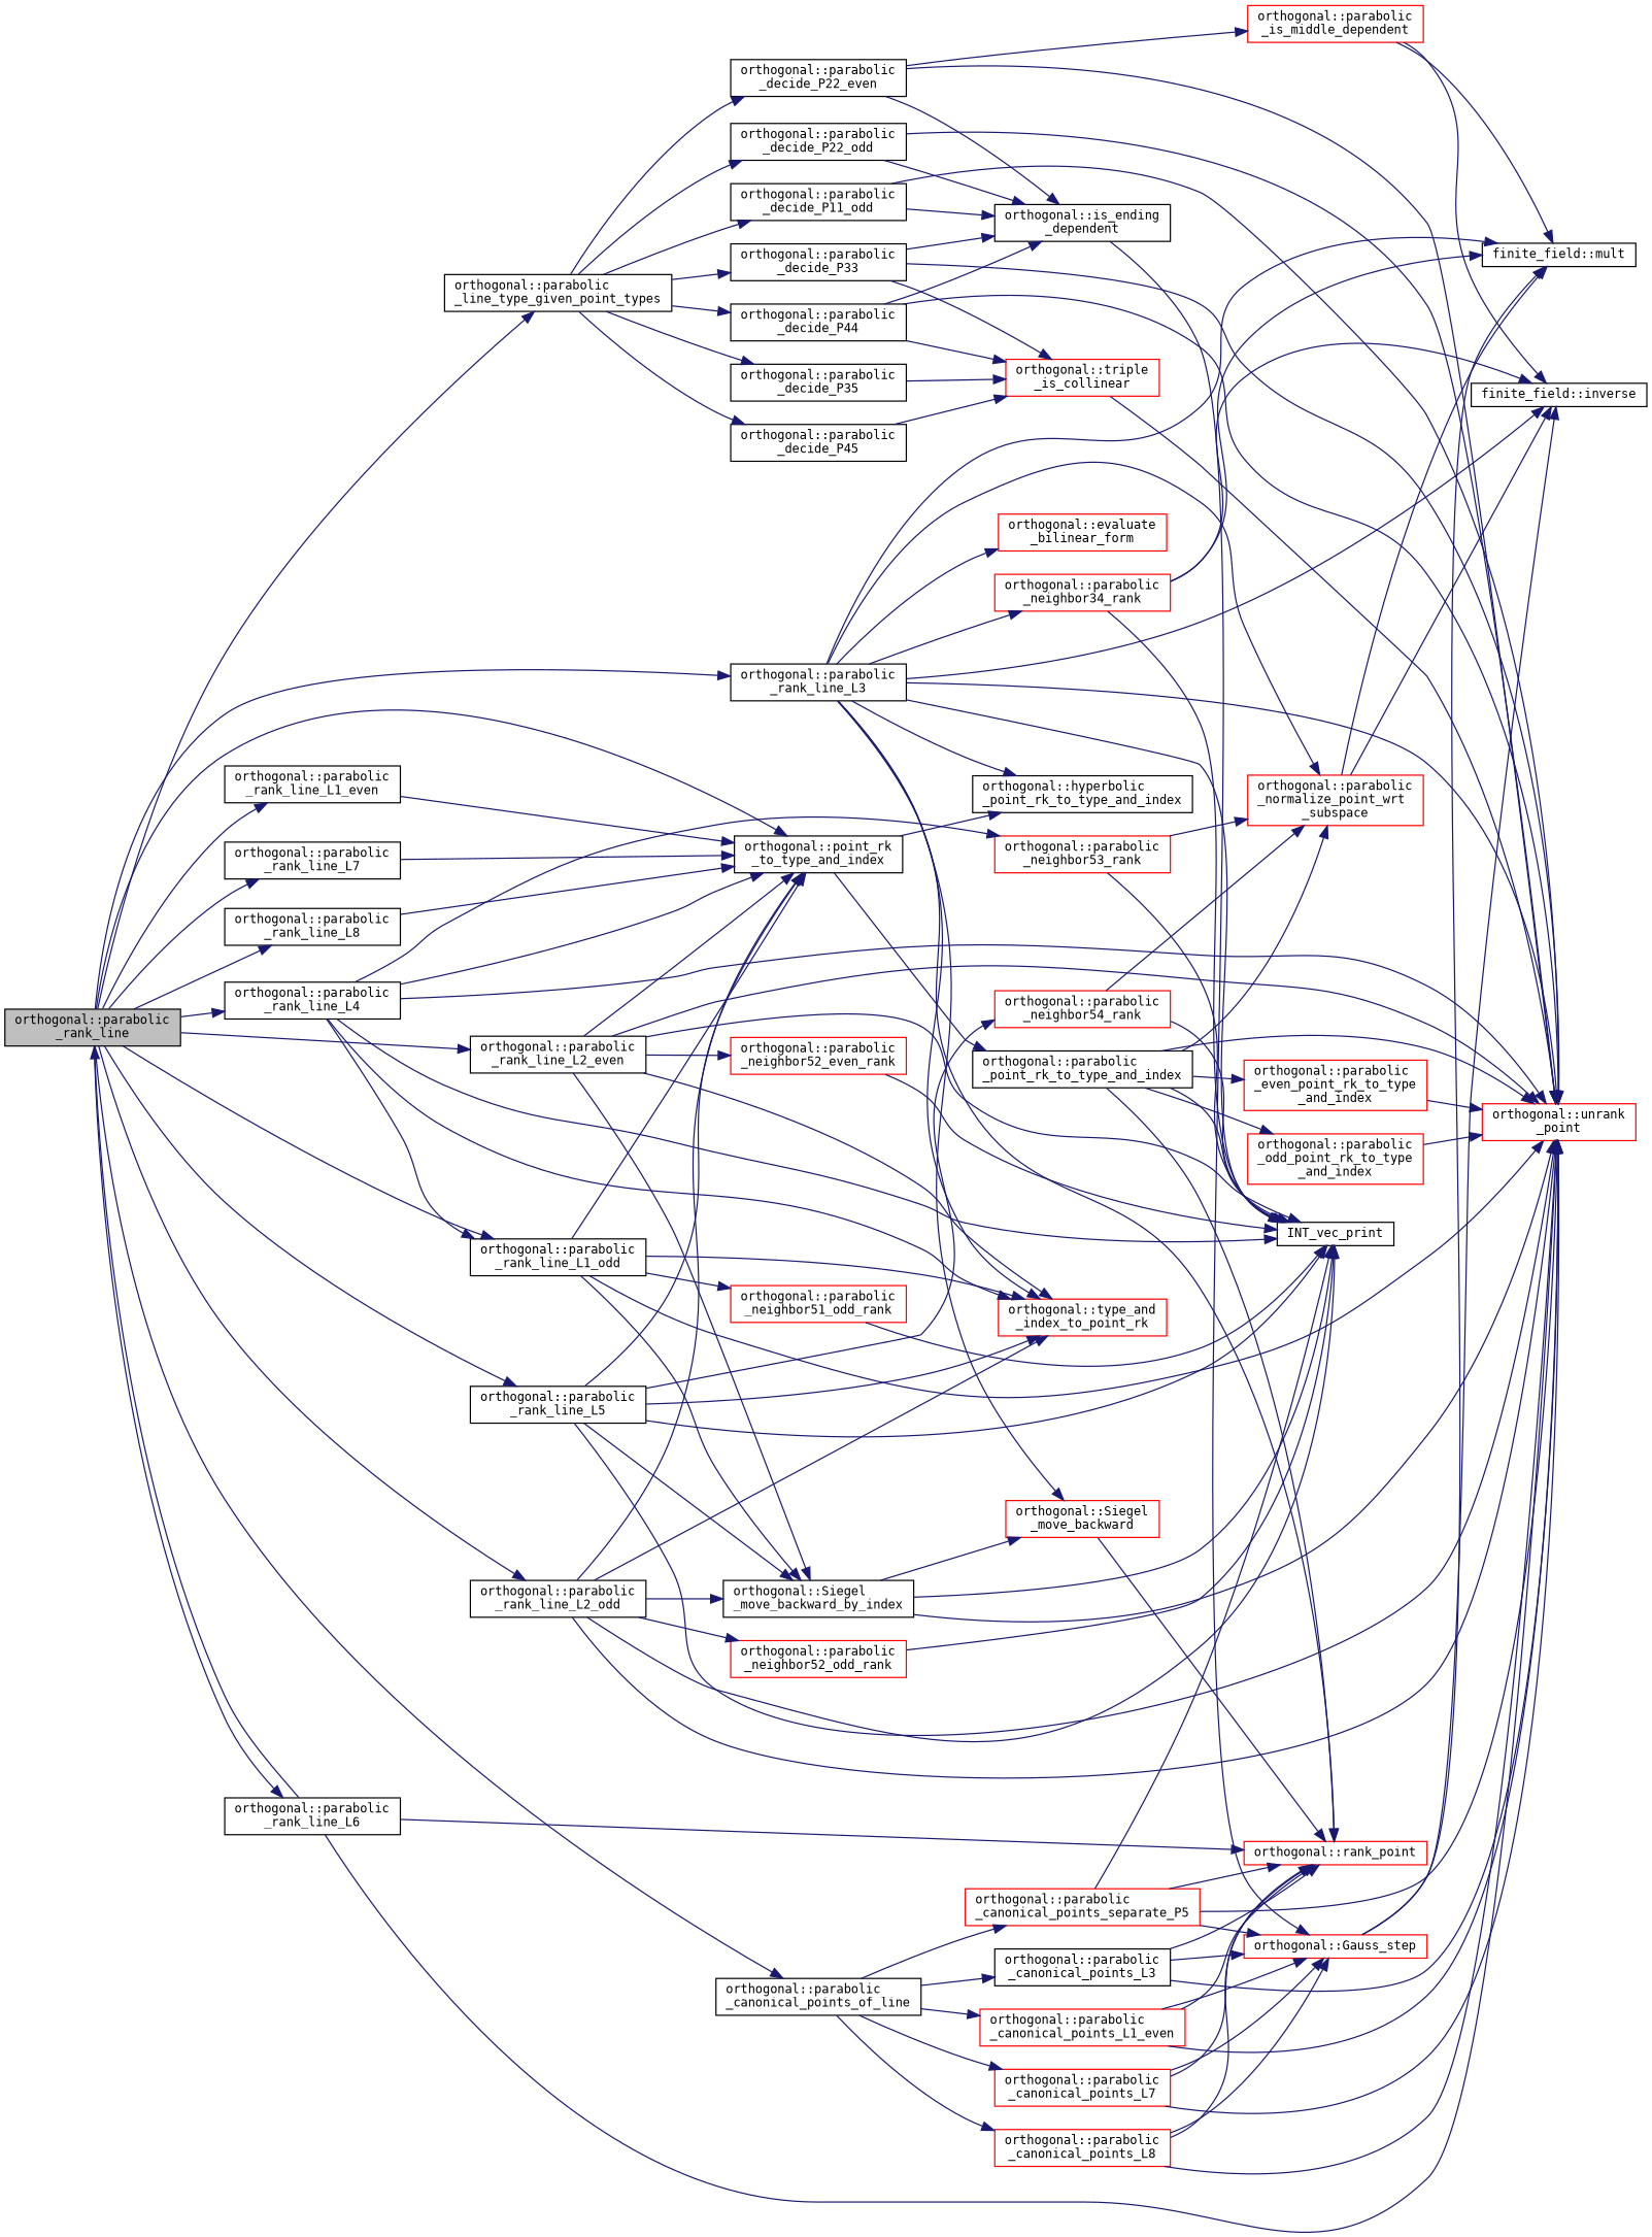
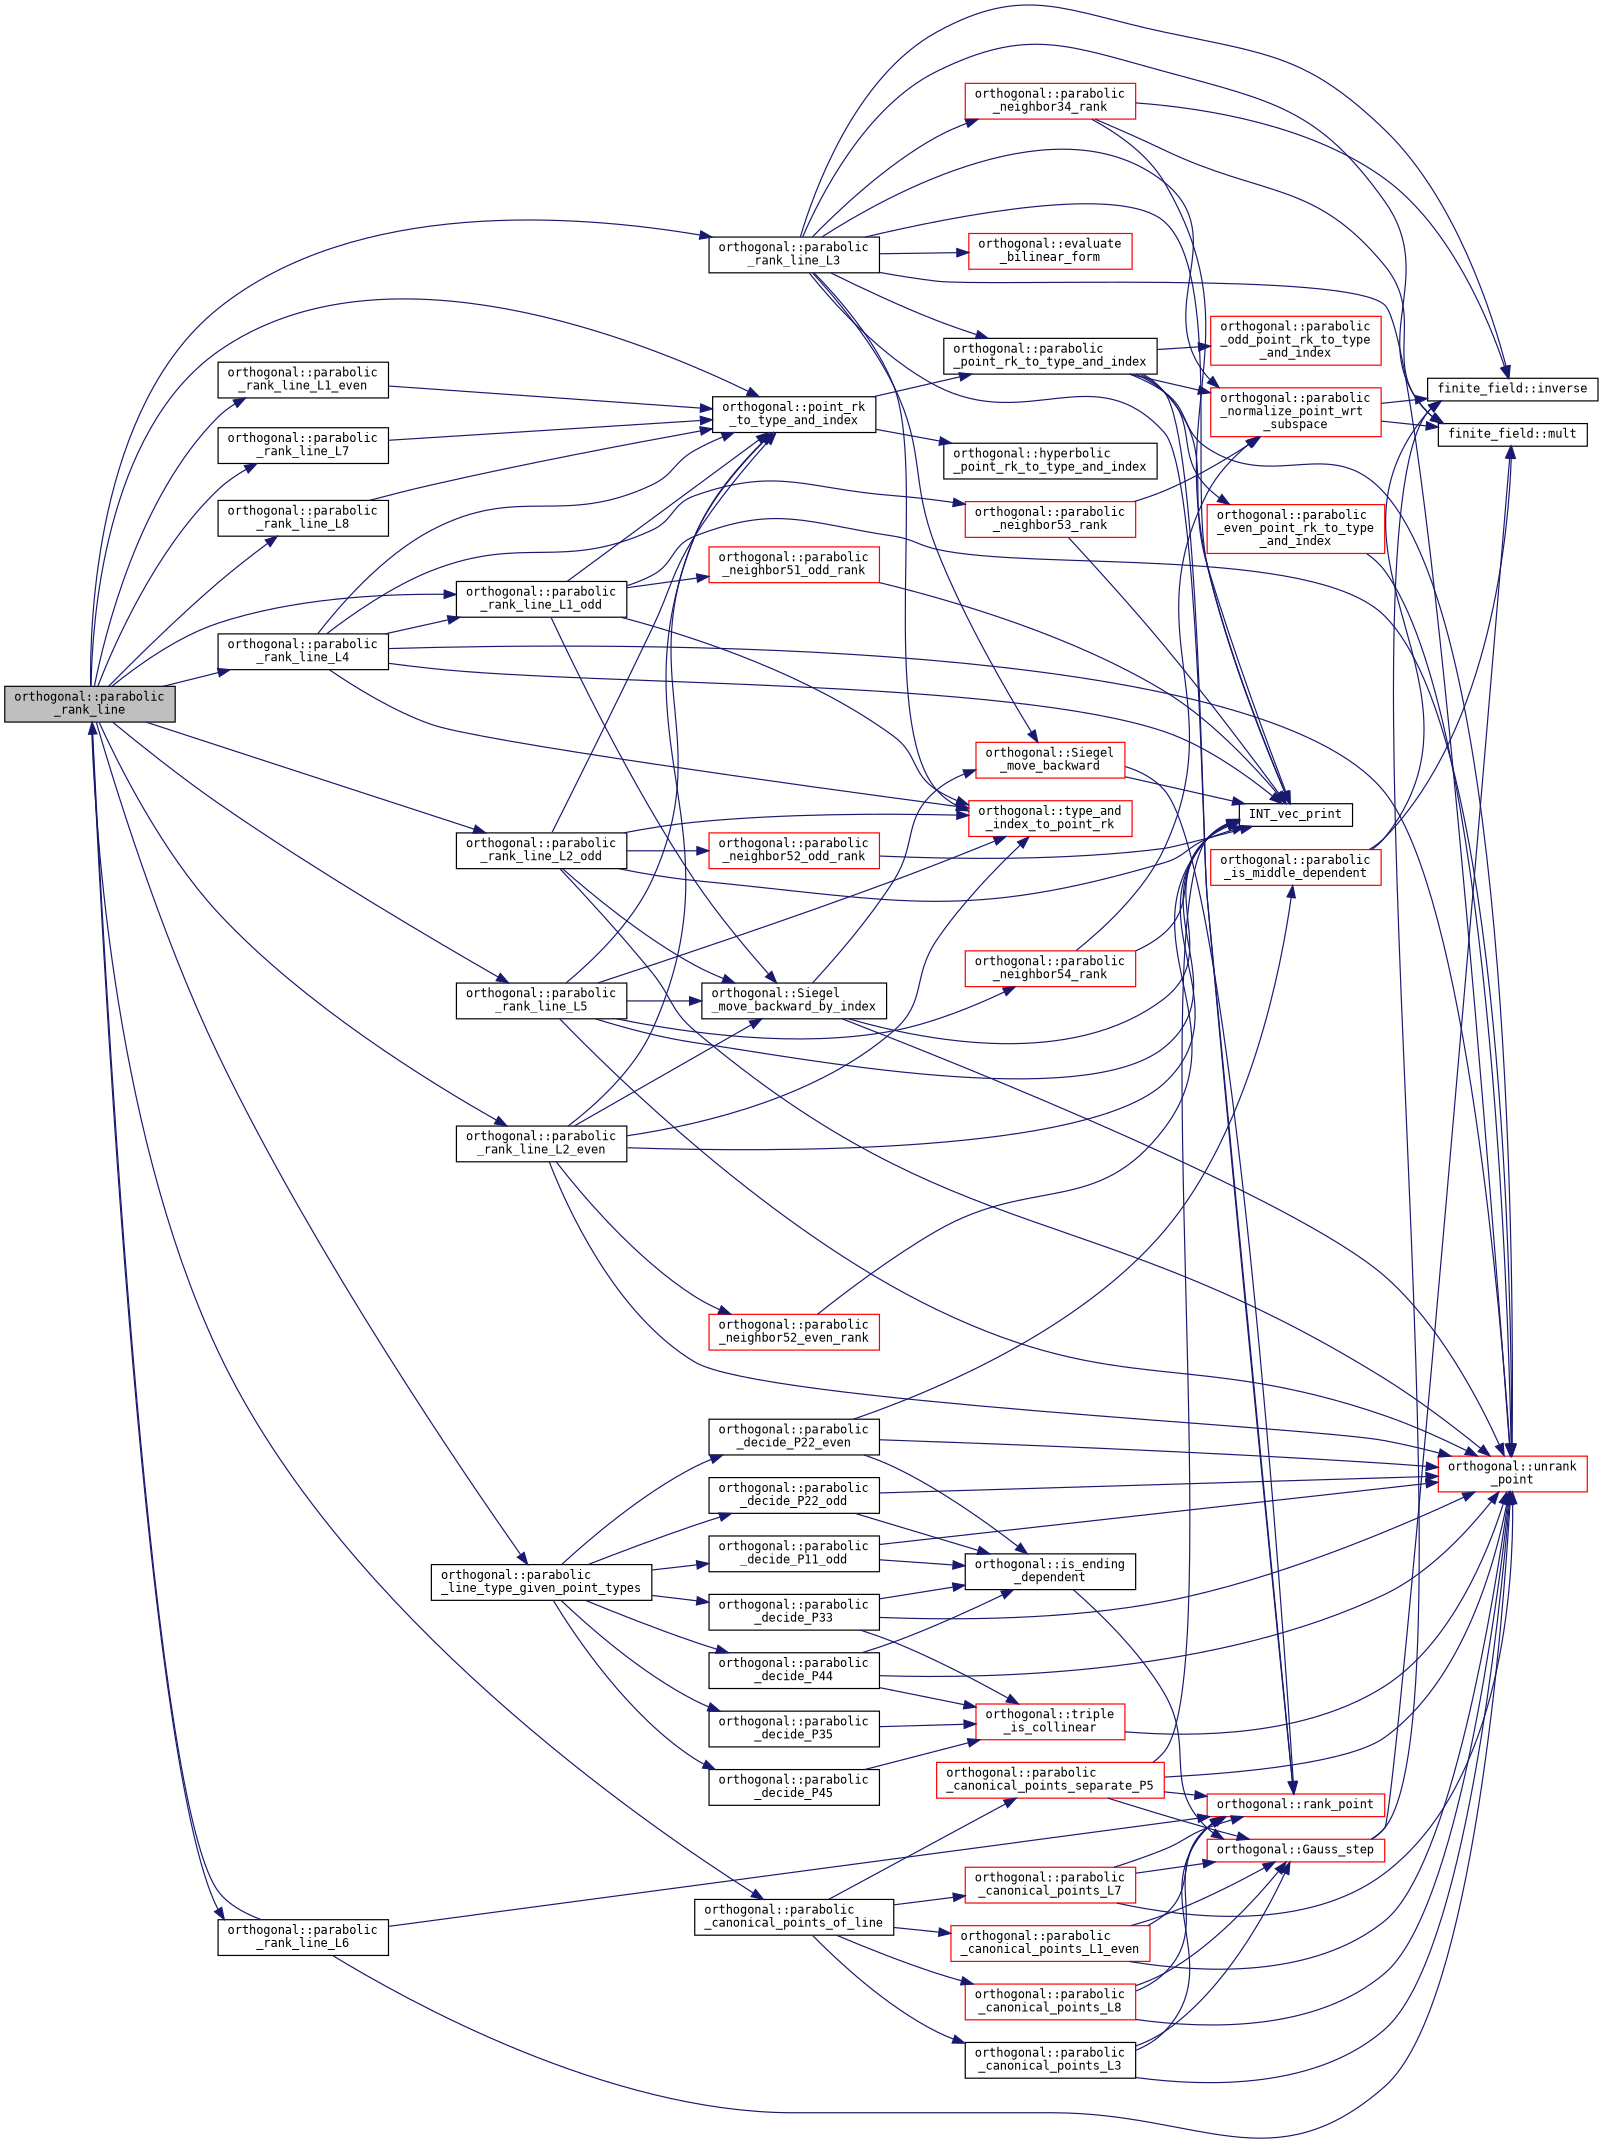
  digraph {
    fontname="DejaVu Sans Mono"
    rankdir=LR
    node [color=black fillcolor=white fontname="DejaVu Sans Mono" fontsize=10 shape=record style=filled]
    edge [color=midnightblue fontname="DejaVu Sans Mono" fontsize=10 labelfontname=Helvetica labelfontsize=10 style=solid]
    n1 [fillcolor=grey75 fontcolor=black height=0.2 label="orthogonal::parabolic\l_rank_line" width=0.4]
    n2 [height=0.2 label="orthogonal::point_rk\l_to_type_and_index" width=0.4]
    n3 [height=0.2 label="orthogonal::parabolic\l_line_type_given_point_types" width=0.4]
    n4 [height=0.2 label="orthogonal::parabolic\l_canonical_points_of_line" width=0.4]
    n5 [height=0.2 label="orthogonal::parabolic\l_rank_line_L1_even" width=0.4]
    n6 [height=0.2 label="orthogonal::parabolic\l_rank_line_L1_odd" width=0.4]
    n7 [height=0.2 label="orthogonal::parabolic\l_rank_line_L2_even" width=0.4]
    n8 [height=0.2 label="orthogonal::parabolic\l_rank_line_L2_odd" width=0.4]
    n9 [height=0.2 label="orthogonal::parabolic\l_rank_line_L3" width=0.4]
    n10 [height=0.2 label="orthogonal::parabolic\l_rank_line_L4" width=0.4]
    n11 [height=0.2 label="orthogonal::parabolic\l_rank_line_L5" width=0.4]
    n12 [height=0.2 label="orthogonal::parabolic\l_rank_line_L6" width=0.4]
    n13 [height=0.2 label="orthogonal::parabolic\l_rank_line_L7" width=0.4]
    n14 [height=0.2 label="orthogonal::parabolic\l_rank_line_L8" width=0.4]
    n15 [height=0.2 label="orthogonal::hyperbolic\l_point_rk_to_type_and_index" width=0.4]
    n16 [height=0.2 label="orthogonal::parabolic\l_point_rk_to_type_and_index" width=0.4]
    n17 [height=0.2 label="orthogonal::parabolic\l_decide_P11_odd" width=0.4]
    n18 [height=0.2 label="orthogonal::parabolic\l_decide_P22_even" width=0.4]
    n19 [height=0.2 label="orthogonal::parabolic\l_decide_P22_odd" width=0.4]
    n20 [height=0.2 label="orthogonal::parabolic\l_decide_P33" width=0.4]
    n21 [height=0.2 label="orthogonal::parabolic\l_decide_P35" width=0.4]
    n22 [height=0.2 label="orthogonal::parabolic\l_decide_P44" width=0.4]
    n23 [height=0.2 label="orthogonal::parabolic\l_decide_P45" width=0.4]
    n24 [color=red height=0.2 label="orthogonal::parabolic\l_canonical_points_L1_even" width=0.4]
    n25 [color=red height=0.2 label="orthogonal::parabolic\l_canonical_points_separate_P5" width=0.4]
    n26 [height=0.2 label="orthogonal::parabolic\l_canonical_points_L3" width=0.4]
    n27 [color=red height=0.2 label="orthogonal::parabolic\l_canonical_points_L7" width=0.4]
    n28 [color=red height=0.2 label="orthogonal::parabolic\l_canonical_points_L8" width=0.4]
    n29 [color=red height=0.2 label="orthogonal::unrank\l_point" width=0.4]
    n30 [color=red height=0.2 label="orthogonal::type_and\l_index_to_point_rk" width=0.4]
    n31 [height=0.2 label="orthogonal::Siegel\l_move_backward_by_index" width=0.4]
    n32 [color=red height=0.2 label="orthogonal::parabolic\l_neighbor51_odd_rank" width=0.4]
    n33 [height=0.2 label=INT_vec_print width=0.4]
    n34 [color=red height=0.2 label="orthogonal::parabolic\l_neighbor52_even_rank" width=0.4]
    n35 [color=red height=0.2 label="orthogonal::parabolic\l_neighbor52_odd_rank" width=0.4]
    n36 [color=red height=0.2 label="orthogonal::parabolic\l_normalize_point_wrt\l_subspace" width=0.4]
    n37 [color=red height=0.2 label="orthogonal::rank_point" width=0.4]
    n38 [height=0.2 label="finite_field::inverse" width=0.4]
    n39 [height=0.2 label="finite_field::mult" width=0.4]
    n40 [color=red height=0.2 label="orthogonal::Siegel\l_move_backward" width=0.4]
    n41 [color=red height=0.2 label="orthogonal::evaluate\l_bilinear_form" width=0.4]
    n42 [color=red height=0.2 label="orthogonal::parabolic\l_neighbor34_rank" width=0.4]
    n43 [color=red height=0.2 label="orthogonal::parabolic\l_neighbor53_rank" width=0.4]
    n44 [color=red height=0.2 label="orthogonal::parabolic\l_neighbor54_rank" width=0.4]
    n45 [color=red height=0.2 label="orthogonal::parabolic\l_even_point_rk_to_type\l_and_index" width=0.4]
    n46 [color=red height=0.2 label="orthogonal::parabolic\l_odd_point_rk_to_type\l_and_index" width=0.4]
    n47 [height=0.2 label="orthogonal::is_ending\l_dependent" width=0.4]
    n48 [color=red height=0.2 label="orthogonal::parabolic\l_is_middle_dependent" width=0.4]
    n49 [color=red height=0.2 label="orthogonal::triple\l_is_collinear" width=0.4]
    n50 [color=red height=0.2 label="orthogonal::Gauss_step" width=0.4]
    n1 -> n2
    n1 -> n3
    n1 -> n4
    n1 -> n5
    n1 -> n6
    n1 -> n7
    n1 -> n8
    n1 -> n9
    n1 -> n10
    n1 -> n11
    n1 -> n12
    n1 -> n13
    n1 -> n14
    n2 -> n15
    n2 -> n16
    n3 -> n17
    n3 -> n18
    n3 -> n19
    n3 -> n20
    n3 -> n21
    n3 -> n22
    n3 -> n23
    n4 -> n24
    n4 -> n25
    n4 -> n26
    n4 -> n27
    n4 -> n28
    n5 -> n2
    n6 -> n2
    n6 -> n29
    n6 -> n30
    n6 -> n31
    n6 -> n32
    n7 -> n2
    n7 -> n29
    n7 -> n30
    n7 -> n31
    n7 -> n33
    n7 -> n34
    n8 -> n2
    n8 -> n29
    n8 -> n30
    n8 -> n31
    n8 -> n33
    n8 -> n35
-   n9 -> n15
+   n9 -> n16
    n9 -> n29
    n9 -> n30
    n9 -> n33
    n9 -> n36
    n9 -> n37
    n9 -> n38
    n9 -> n39
    n9 -> n40
    n9 -> n41
    n9 -> n42
    n10 -> n2
    n10 -> n6
    n10 -> n29
    n10 -> n30
    n10 -> n33
    n10 -> n43
    n11 -> n2
    n11 -> n29
    n11 -> n30
    n11 -> n31
    n11 -> n33
    n11 -> n44
    n12 -> n1
    n12 -> n29
    n12 -> n37
    n13 -> n2
    n14 -> n2
    n16 -> n29
    n16 -> n33
    n16 -> n36
    n16 -> n37
    n16 -> n45
    n16 -> n46
    n17 -> n29
    n17 -> n47
    n18 -> n29
    n18 -> n47
    n18 -> n48
    n19 -> n29
    n19 -> n47
    n20 -> n29
    n20 -> n47
    n20 -> n49
    n21 -> n49
    n22 -> n29
    n22 -> n47
    n22 -> n49
    n23 -> n49
    n24 -> n29
    n24 -> n37
    n24 -> n50
    n25 -> n29
    n25 -> n33
    n25 -> n37
    n25 -> n50
    n26 -> n29
    n26 -> n37
    n26 -> n50
    n27 -> n29
    n27 -> n37
    n27 -> n50
    n28 -> n29
    n28 -> n37
    n28 -> n50
    n31 -> n29
    n31 -> n33
    n31 -> n40
    n32 -> n33
    n34 -> n33
    n35 -> n33
    n36 -> n38
    n36 -> n39
+   n40 -> n33
    n40 -> n37
    n42 -> n33
    n42 -> n38
    n42 -> n39
    n43 -> n33
    n43 -> n36
    n44 -> n33
    n44 -> n36
    n45 -> n29
-   n46 -> n29
    n47 -> n50
    n48 -> n38
    n48 -> n39
    n49 -> n29
    n50 -> n38
    n50 -> n39
  }
